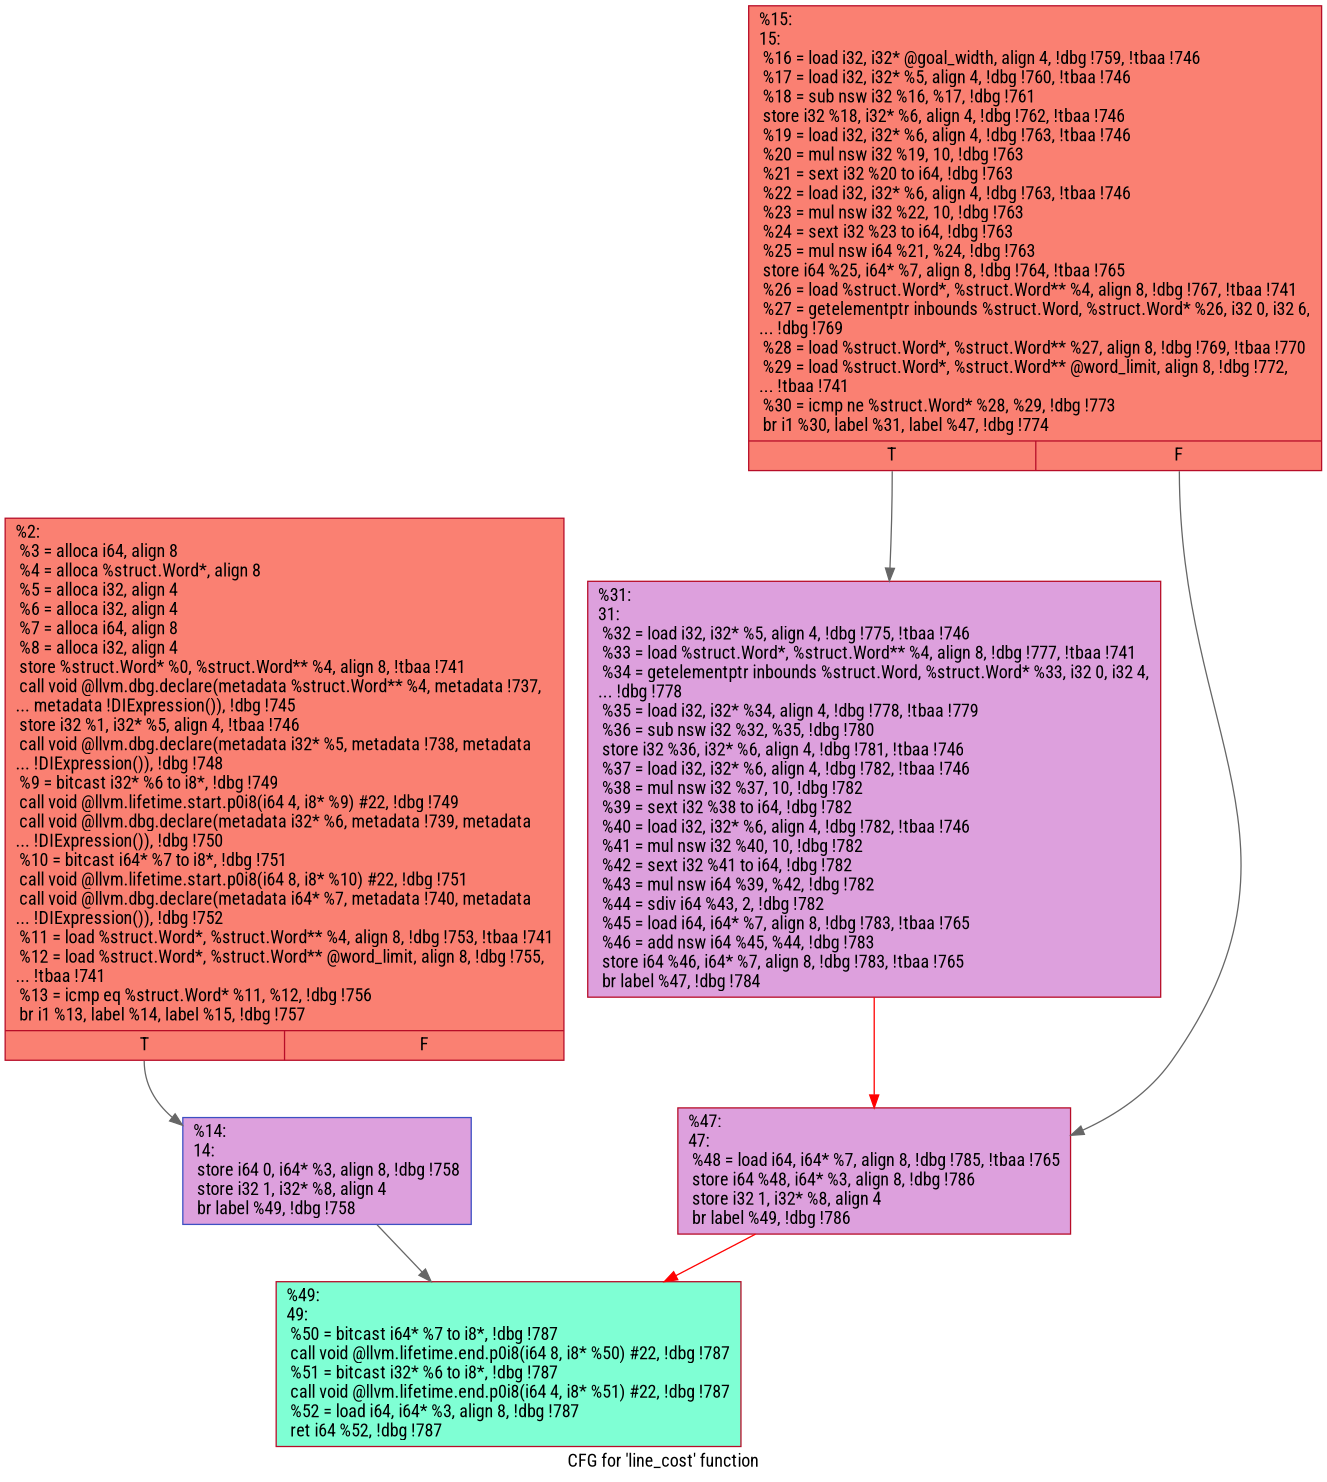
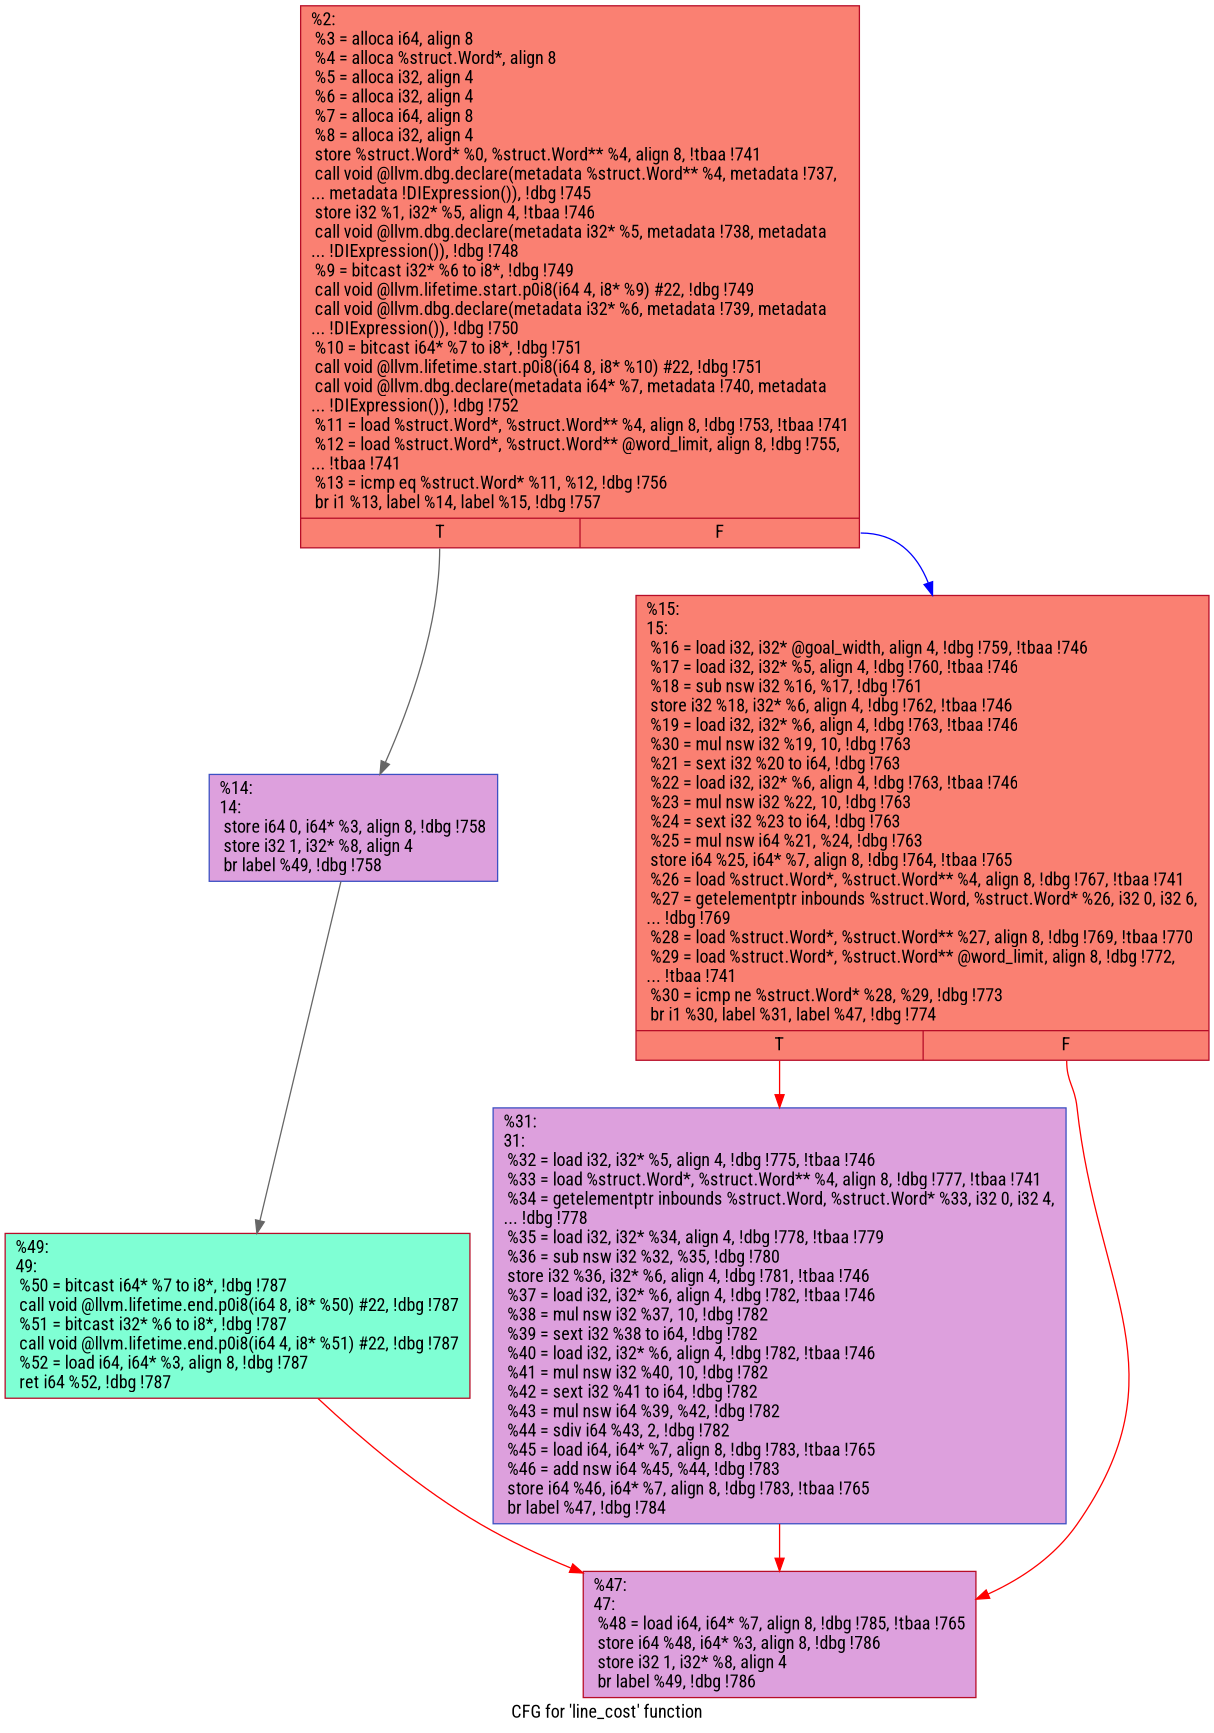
  digraph {
    fontname="Roboto Condensed"
    label="CFG for 'line_cost' function"
    node [color="#b70d28ff" fillcolor=plum fontname="Roboto Condensed" shape=record style=filled]
    edge [color=gray40 fontname="Roboto Condensed"]
    n1 [fillcolor=salmon label="{%2:\l  %3 = alloca i64, align 8\l  %4 = alloca %struct.Word*, align 8\l  %5 = alloca i32, align 4\l  %6 = alloca i32, align 4\l  %7 = alloca i64, align 8\l  %8 = alloca i32, align 4\l  store %struct.Word* %0, %struct.Word** %4, align 8, !tbaa !741\l  call void @llvm.dbg.declare(metadata %struct.Word** %4, metadata !737,\l... metadata !DIExpression()), !dbg !745\l  store i32 %1, i32* %5, align 4, !tbaa !746\l  call void @llvm.dbg.declare(metadata i32* %5, metadata !738, metadata\l... !DIExpression()), !dbg !748\l  %9 = bitcast i32* %6 to i8*, !dbg !749\l  call void @llvm.lifetime.start.p0i8(i64 4, i8* %9) #22, !dbg !749\l  call void @llvm.dbg.declare(metadata i32* %6, metadata !739, metadata\l... !DIExpression()), !dbg !750\l  %10 = bitcast i64* %7 to i8*, !dbg !751\l  call void @llvm.lifetime.start.p0i8(i64 8, i8* %10) #22, !dbg !751\l  call void @llvm.dbg.declare(metadata i64* %7, metadata !740, metadata\l... !DIExpression()), !dbg !752\l  %11 = load %struct.Word*, %struct.Word** %4, align 8, !dbg !753, !tbaa !741\l  %12 = load %struct.Word*, %struct.Word** @word_limit, align 8, !dbg !755,\l... !tbaa !741\l  %13 = icmp eq %struct.Word* %11, %12, !dbg !756\l  br i1 %13, label %14, label %15, !dbg !757\l|{<s0>T|<s1>F}}"]
    n2 [color="#3d50c3ff" label="{%14:\l14:                                               \l  store i64 0, i64* %3, align 8, !dbg !758\l  store i32 1, i32* %8, align 4\l  br label %49, !dbg !758\l}"]
-   n3 [fillcolor=salmon label="{%15:\l15:                                               \l  %16 = load i32, i32* @goal_width, align 4, !dbg !759, !tbaa !746\l  %17 = load i32, i32* %5, align 4, !dbg !760, !tbaa !746\l  %18 = sub nsw i32 %16, %17, !dbg !761\l  store i32 %18, i32* %6, align 4, !dbg !762, !tbaa !746\l  %19 = load i32, i32* %6, align 4, !dbg !763, !tbaa !746\l  %20 = mul nsw i32 %19, 10, !dbg !763\l  %21 = sext i32 %20 to i64, !dbg !763\l  %22 = load i32, i32* %6, align 4, !dbg !763, !tbaa !746\l  %23 = mul nsw i32 %22, 10, !dbg !763\l  %24 = sext i32 %23 to i64, !dbg !763\l  %25 = mul nsw i64 %21, %24, !dbg !763\l  store i64 %25, i64* %7, align 8, !dbg !764, !tbaa !765\l  %26 = load %struct.Word*, %struct.Word** %4, align 8, !dbg !767, !tbaa !741\l  %27 = getelementptr inbounds %struct.Word, %struct.Word* %26, i32 0, i32 6,\l... !dbg !769\l  %28 = load %struct.Word*, %struct.Word** %27, align 8, !dbg !769, !tbaa !770\l  %29 = load %struct.Word*, %struct.Word** @word_limit, align 8, !dbg !772,\l... !tbaa !741\l  %30 = icmp ne %struct.Word* %28, %29, !dbg !773\l  br i1 %30, label %31, label %47, !dbg !774\l|{<s0>T|<s1>F}}"]
+   n3 [fillcolor=salmon label="{%15:\l15:                                               \l  %16 = load i32, i32* @goal_width, align 4, !dbg !759, !tbaa !746\l  %17 = load i32, i32* %5, align 4, !dbg !760, !tbaa !746\l  %18 = sub nsw i32 %16, %17, !dbg !761\l  store i32 %18, i32* %6, align 4, !dbg !762, !tbaa !746\l  %19 = load i32, i32* %6, align 4, !dbg !763, !tbaa !746\l  %30 = mul nsw i32 %19, 10, !dbg !763\l  %21 = sext i32 %20 to i64, !dbg !763\l  %22 = load i32, i32* %6, align 4, !dbg !763, !tbaa !746\l  %23 = mul nsw i32 %22, 10, !dbg !763\l  %24 = sext i32 %23 to i64, !dbg !763\l  %25 = mul nsw i64 %21, %24, !dbg !763\l  store i64 %25, i64* %7, align 8, !dbg !764, !tbaa !765\l  %26 = load %struct.Word*, %struct.Word** %4, align 8, !dbg !767, !tbaa !741\l  %27 = getelementptr inbounds %struct.Word, %struct.Word* %26, i32 0, i32 6,\l... !dbg !769\l  %28 = load %struct.Word*, %struct.Word** %27, align 8, !dbg !769, !tbaa !770\l  %29 = load %struct.Word*, %struct.Word** @word_limit, align 8, !dbg !772,\l... !tbaa !741\l  %30 = icmp ne %struct.Word* %28, %29, !dbg !773\l  br i1 %30, label %31, label %47, !dbg !774\l|{<s0>T|<s1>F}}"]
    n4 [fillcolor=aquamarine label="{%49:\l49:                                               \l  %50 = bitcast i64* %7 to i8*, !dbg !787\l  call void @llvm.lifetime.end.p0i8(i64 8, i8* %50) #22, !dbg !787\l  %51 = bitcast i32* %6 to i8*, !dbg !787\l  call void @llvm.lifetime.end.p0i8(i64 4, i8* %51) #22, !dbg !787\l  %52 = load i64, i64* %3, align 8, !dbg !787\l  ret i64 %52, !dbg !787\l}"]
-   n5 [label="{%31:\l31:                                               \l  %32 = load i32, i32* %5, align 4, !dbg !775, !tbaa !746\l  %33 = load %struct.Word*, %struct.Word** %4, align 8, !dbg !777, !tbaa !741\l  %34 = getelementptr inbounds %struct.Word, %struct.Word* %33, i32 0, i32 4,\l... !dbg !778\l  %35 = load i32, i32* %34, align 4, !dbg !778, !tbaa !779\l  %36 = sub nsw i32 %32, %35, !dbg !780\l  store i32 %36, i32* %6, align 4, !dbg !781, !tbaa !746\l  %37 = load i32, i32* %6, align 4, !dbg !782, !tbaa !746\l  %38 = mul nsw i32 %37, 10, !dbg !782\l  %39 = sext i32 %38 to i64, !dbg !782\l  %40 = load i32, i32* %6, align 4, !dbg !782, !tbaa !746\l  %41 = mul nsw i32 %40, 10, !dbg !782\l  %42 = sext i32 %41 to i64, !dbg !782\l  %43 = mul nsw i64 %39, %42, !dbg !782\l  %44 = sdiv i64 %43, 2, !dbg !782\l  %45 = load i64, i64* %7, align 8, !dbg !783, !tbaa !765\l  %46 = add nsw i64 %45, %44, !dbg !783\l  store i64 %46, i64* %7, align 8, !dbg !783, !tbaa !765\l  br label %47, !dbg !784\l}"]
+   n5 [color="#3d50c3ff" label="{%31:\l31:                                               \l  %32 = load i32, i32* %5, align 4, !dbg !775, !tbaa !746\l  %33 = load %struct.Word*, %struct.Word** %4, align 8, !dbg !777, !tbaa !741\l  %34 = getelementptr inbounds %struct.Word, %struct.Word* %33, i32 0, i32 4,\l... !dbg !778\l  %35 = load i32, i32* %34, align 4, !dbg !778, !tbaa !779\l  %36 = sub nsw i32 %32, %35, !dbg !780\l  store i32 %36, i32* %6, align 4, !dbg !781, !tbaa !746\l  %37 = load i32, i32* %6, align 4, !dbg !782, !tbaa !746\l  %38 = mul nsw i32 %37, 10, !dbg !782\l  %39 = sext i32 %38 to i64, !dbg !782\l  %40 = load i32, i32* %6, align 4, !dbg !782, !tbaa !746\l  %41 = mul nsw i32 %40, 10, !dbg !782\l  %42 = sext i32 %41 to i64, !dbg !782\l  %43 = mul nsw i64 %39, %42, !dbg !782\l  %44 = sdiv i64 %43, 2, !dbg !782\l  %45 = load i64, i64* %7, align 8, !dbg !783, !tbaa !765\l  %46 = add nsw i64 %45, %44, !dbg !783\l  store i64 %46, i64* %7, align 8, !dbg !783, !tbaa !765\l  br label %47, !dbg !784\l}"]
    n6 [label="{%47:\l47:                                               \l  %48 = load i64, i64* %7, align 8, !dbg !785, !tbaa !765\l  store i64 %48, i64* %3, align 8, !dbg !786\l  store i32 1, i32* %8, align 4\l  br label %49, !dbg !786\l}"]
    n1 -> n2 [tailport=s0]
+   n1 -> n3 [color=blue tailport=s1]
    n2 -> n4
-   n3 -> n5 [tailport=s0]
-   n3 -> n6 [tailport=s1]
+   n3 -> n5 [color=red tailport=s0]
+   n3 -> n6 [color=red tailport=s1]
    n5 -> n6 [color=red]
-   n6 -> n4 [color=red]
+   n4 -> n6 [color=red]
  }
